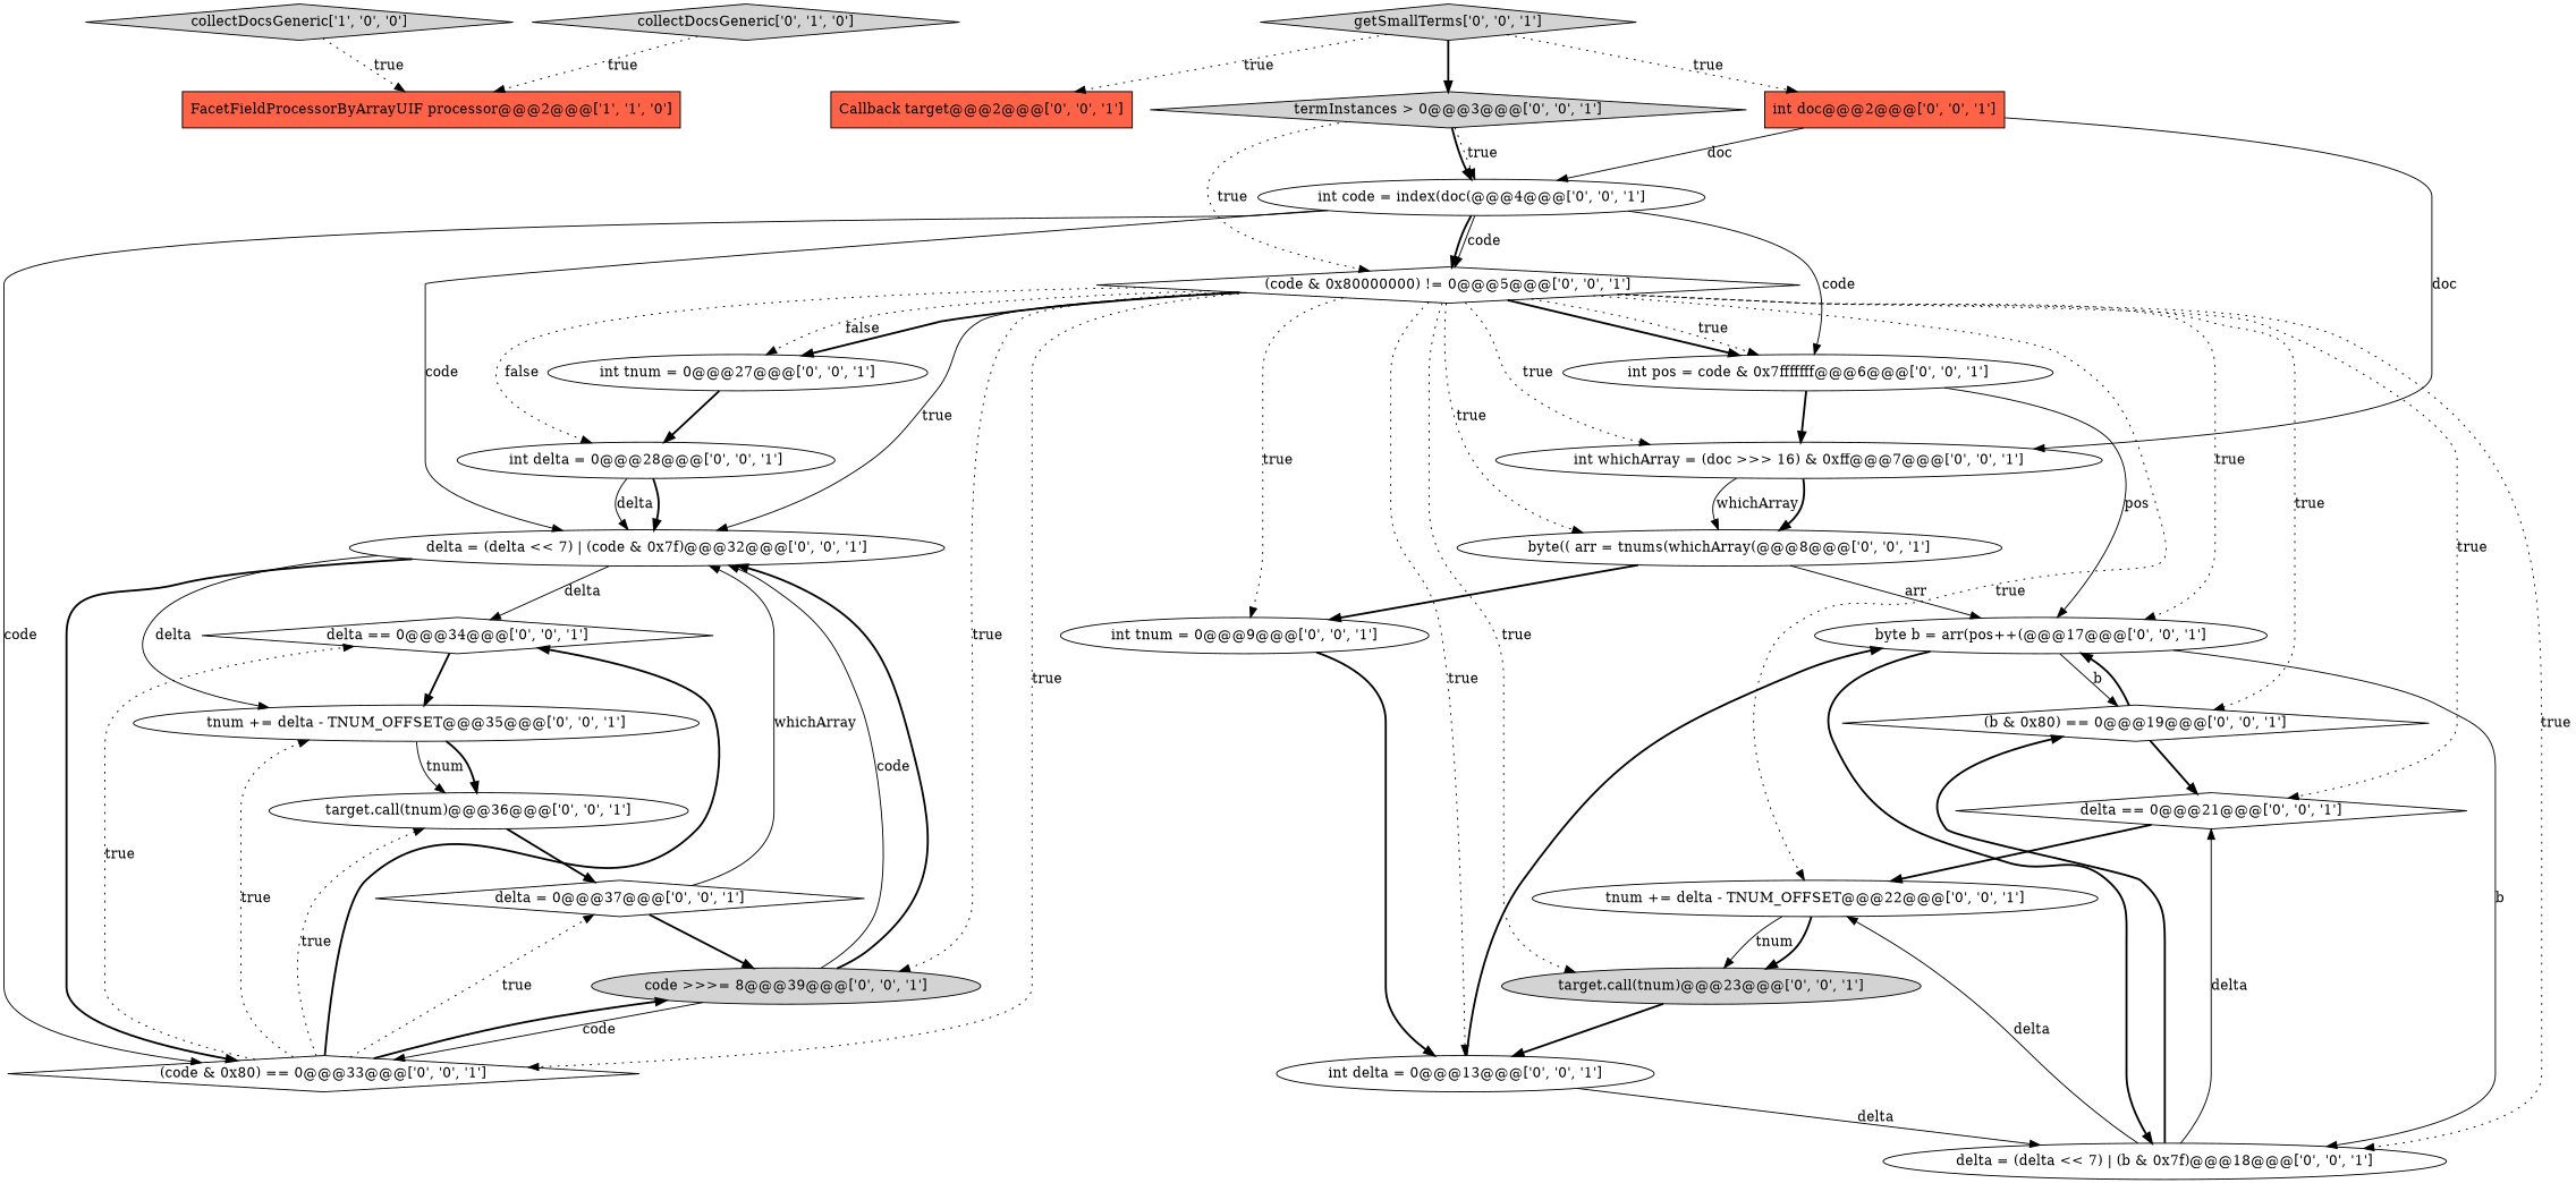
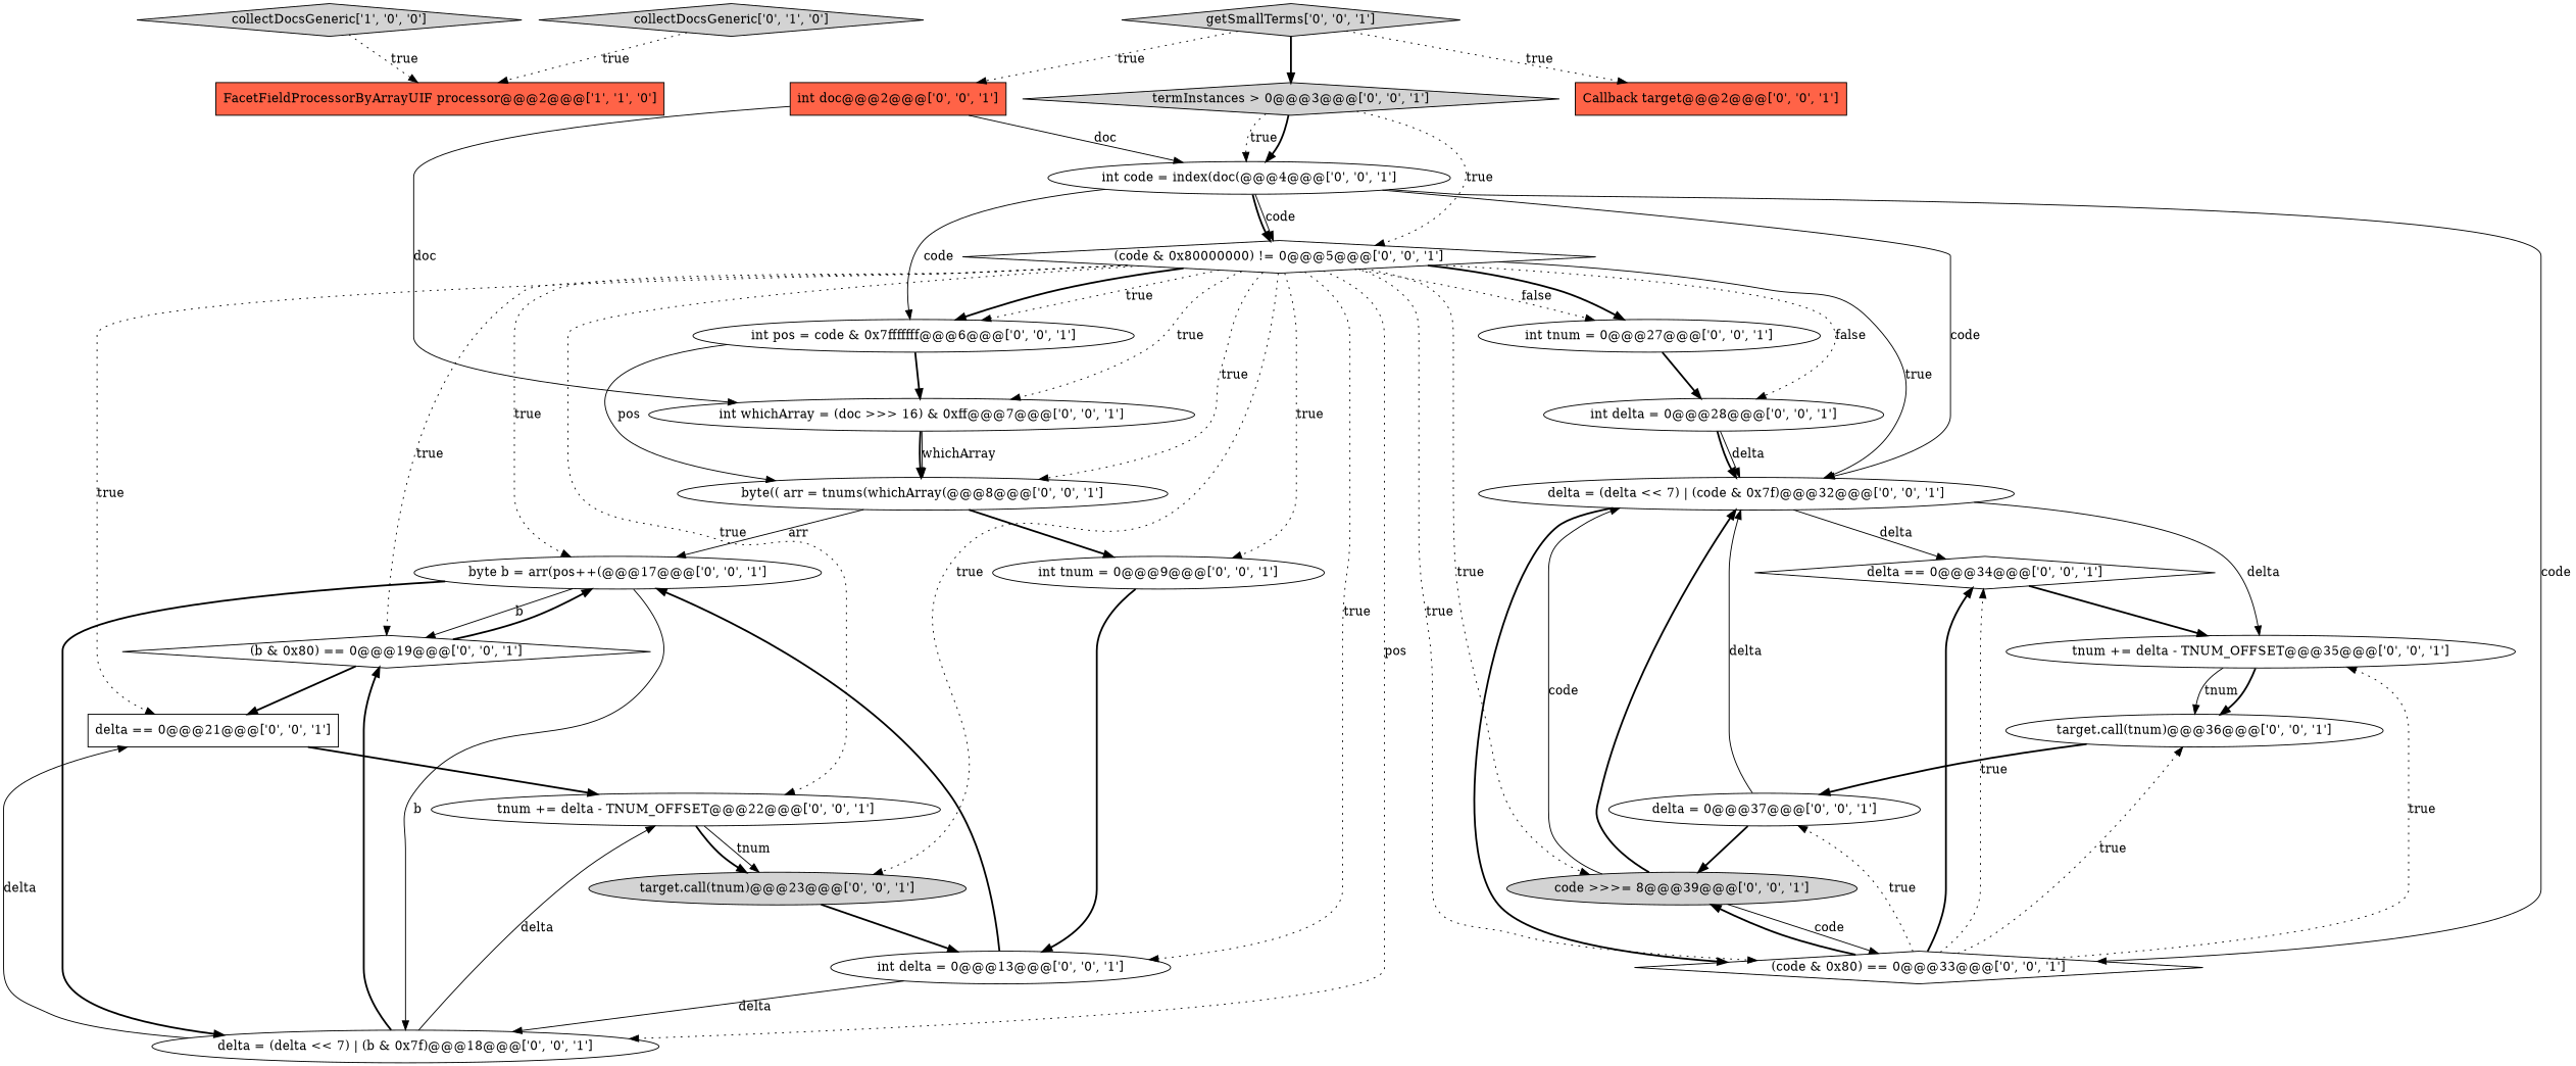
  digraph {
    node [fillcolor=white shape=ellipse style=filled]
    edge [style=bold]
    n1 [fillcolor=lightgray label="collectDocsGeneric['1', '0', '0']" shape=diamond]
    n2 [fillcolor=tomato label="FacetFieldProcessorByArrayUIF processor@@@2@@@['1', '1', '0']" shape=box]
    n3 [label="byte b = arr(pos++(@@@17@@@['0', '0', '1']"]
    n4 [label="(b & 0x80) == 0@@@19@@@['0', '0', '1']" shape=diamond]
    n5 [label="delta = (delta << 7) | (b & 0x7f)@@@18@@@['0', '0', '1']"]
-   n6 [label="delta == 0@@@21@@@['0', '0', '1']" shape=diamond]
+   n6 [label="delta == 0@@@21@@@['0', '0', '1']" shape=box]
    n7 [label="tnum += delta - TNUM_OFFSET@@@22@@@['0', '0', '1']"]
    n8 [fillcolor=tomato label="Callback target@@@2@@@['0', '0', '1']" shape=box]
    n9 [fillcolor=lightgray label="target.call(tnum)@@@23@@@['0', '0', '1']"]
    n10 [label="int delta = 0@@@13@@@['0', '0', '1']"]
    n11 [label="delta == 0@@@34@@@['0', '0', '1']" shape=diamond]
    n12 [label="tnum += delta - TNUM_OFFSET@@@35@@@['0', '0', '1']"]
    n13 [label="target.call(tnum)@@@36@@@['0', '0', '1']"]
-   n14 [label="delta = 0@@@37@@@['0', '0', '1']" shape=diamond]
+   n14 [label="delta = 0@@@37@@@['0', '0', '1']"]
    n15 [label="delta = (delta << 7) | (code & 0x7f)@@@32@@@['0', '0', '1']"]
    n16 [fillcolor=lightgray label="code >>>= 8@@@39@@@['0', '0', '1']"]
    n17 [label="(code & 0x80) == 0@@@33@@@['0', '0', '1']" shape=diamond]
    n18 [label="int tnum = 0@@@9@@@['0', '0', '1']"]
    n19 [fillcolor=lightgray label="collectDocsGeneric['0', '1', '0']" shape=diamond]
    n20 [label="int tnum = 0@@@27@@@['0', '0', '1']"]
    n21 [label="int delta = 0@@@28@@@['0', '0', '1']"]
    n22 [fillcolor=lightgray label="termInstances > 0@@@3@@@['0', '0', '1']" shape=diamond]
    n23 [label="(code & 0x80000000) != 0@@@5@@@['0', '0', '1']" shape=diamond]
    n24 [label="int code = index(doc(@@@4@@@['0', '0', '1']"]
    n25 [label="int whichArray = (doc >>> 16) & 0xff@@@7@@@['0', '0', '1']"]
    n26 [label="int pos = code & 0x7fffffff@@@6@@@['0', '0', '1']"]
    n27 [label="byte(( arr = tnums(whichArray(@@@8@@@['0', '0', '1']"]
    n28 [fillcolor=lightgray label="getSmallTerms['0', '0', '1']" shape=diamond]
    n29 [fillcolor=tomato label="int doc@@@2@@@['0', '0', '1']" shape=box]
    n1 -> n2 [label=true style=dotted]
    n3 -> n4 [label=b style=solid]
    n3 -> n5 [label=b style=solid]
    n3 -> n5
    n4 -> n3
    n4 -> n6
    n5 -> n4
    n5 -> n6 [label=delta style=solid]
    n5 -> n7 [label=delta style=solid]
    n6 -> n7
    n7 -> n9 [label=tnum style=solid]
    n7 -> n9
    n9 -> n10
    n10 -> n3
    n10 -> n5 [label=delta style=solid]
    n11 -> n12
    n12 -> n13 [label=tnum style=solid]
    n12 -> n13
    n13 -> n14
-   n14 -> n15 [label=whichArray style=solid]
+   n14 -> n15 [label=delta style=solid]
    n14 -> n16
    n15 -> n11 [label=delta style=solid]
    n15 -> n12 [label=delta style=solid]
    n15 -> n17
    n16 -> n15 [label=code style=solid]
    n16 -> n15
    n16 -> n17 [label=code style=solid]
    n17 -> n11
    n17 -> n11 [label=true style=dotted]
    n17 -> n12 [label=true style=dotted]
    n17 -> n13 [label=true style=dotted]
    n17 -> n14 [label=true style=dotted]
    n17 -> n16
    n18 -> n10
    n19 -> n2 [label=true style=dotted]
    n20 -> n21
    n21 -> n15
    n21 -> n15 [label=delta style=solid]
    n22 -> n23 [label=true style=dotted]
    n22 -> n24 [label=true style=dotted]
    n22 -> n24
    n23 -> n3 [label=true style=dotted]
    n23 -> n4 [label=true style=dotted]
-   n23 -> n5 [label=true style=dotted]
+   n23 -> n5 [label=pos style=dotted]
    n23 -> n6 [label=true style=dotted]
    n23 -> n7 [label=true style=dotted]
    n23 -> n9 [label=true style=dotted]
    n23 -> n10 [label=true style=dotted]
    n23 -> n15 [label=true style=solid]
    n23 -> n16 [label=true style=dotted]
    n23 -> n17 [label=true style=dotted]
    n23 -> n18 [label=true style=dotted]
    n23 -> n20 [label=false style=dotted]
    n23 -> n20
    n23 -> n21 [label=false style=dotted]
    n23 -> n25 [label=true style=dotted]
    n23 -> n26
    n23 -> n26 [label=true style=dotted]
    n23 -> n27 [label=true style=dotted]
    n24 -> n15 [label=code style=solid]
    n24 -> n17 [label=code style=solid]
    n24 -> n23
    n24 -> n23 [label=code style=solid]
    n24 -> n26 [label=code style=solid]
    n25 -> n27 [label=whichArray style=solid]
    n25 -> n27
-   n26 -> n3 [label=pos style=solid]
+   n26 -> n27 [label=pos style=solid]
    n26 -> n25
    n27 -> n3 [label=arr style=solid]
    n27 -> n18
    n28 -> n8 [label=true style=dotted]
    n28 -> n22
    n28 -> n29 [label=true style=dotted]
    n29 -> n24 [label=doc style=solid]
    n29 -> n25 [label=doc style=solid]
  }
